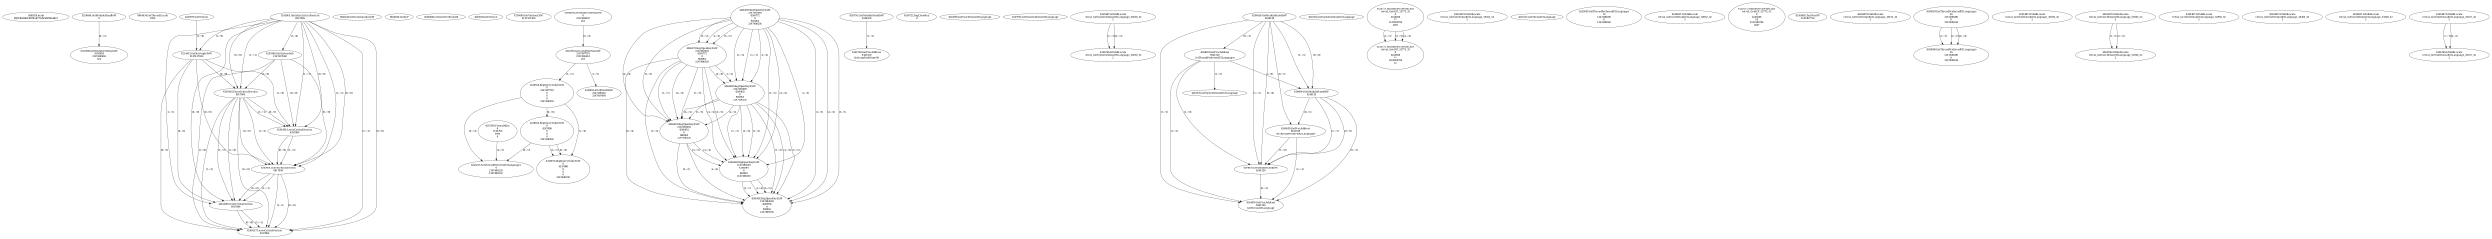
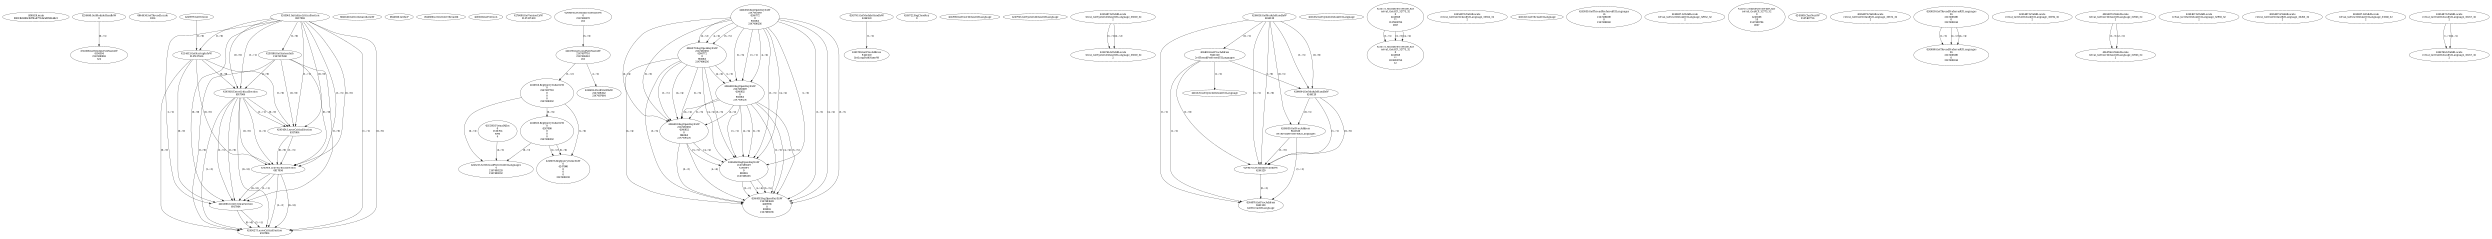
  digraph {
    fontname="Noto Serif"
    node [fontname="Noto Serif"]
    edge [fontname="Noto Serif"]
    n1 [label="6850628.main\n00013b0490c8d79ad771da5d99544dc2"]
    n2 [label="4254480.GetModuleHandleW\n0"]
    n3 [label="4743306.GetModuleFileNameW\n4194304\n2147408904\n522"]
    n4 [label="6844434.SetThreadLocale\n1024"]
    n5 [label="4243965.InitializeCriticalSection\n6917004"]
    n6 [label="4250188.GetSystemInfo\n2147417660"]
    n7 [label="4214413.GetStartupInfoW\n2147417624"]
    n8 [label="4245418.EnterCriticalSection\n6917004"]
    n9 [label="4245454.LeaveCriticalSection\n6917004"]
    n10 [label="4245469.LeaveCriticalSection\n6917094"]
    n11 [label="4245580.EnterCriticalSection\n6917004"]
    n12 [label="4245627.LeaveCriticalSection\n6917004"]
    n13 [label="4243979.GetVersion\n"]
    n14 [label="6844540.GetCommandLineW\n"]
    n15 [label="6844560.GetACP\n"]
    n16 [label="6844580.GetCurrentThreadId\n"]
    n17 [label="4250204.GetVersion\n"]
    n18 [label="4276690.GetVersionExW\n2147417420"]
    n19 [label="4248064.GetModuleFileNameW\n0\n2147408370\n261"]
    n20 [label="4245785.GetLongPathNameW\n2147407710\n2147406542\n261"]
    n21 [label="4246556.RegQueryValueExW\n0\n2147407710\n0\n0\n0\n2147408232"]
    n22 [label="4246014.FindFirstFileW\n2147406542\n2147407064"]
    n23 [label="4215383.VirtualAlloc\n0\n1310704\n4096\n4"]
    n24 [label="4245215.SetThreadPreferredUILanguages\n4\n2147408220\n2147408232"]
    n25 [label="4246338.RegOpenKeyExW\n2147483649\n4246772\n0\n983065\n2147408236"]
    n26 [label="4246372.RegOpenKeyExW\n2147483650\n4246772\n0\n983065\n2147408236"]
    n27 [label="4246402.RegOpenKeyExW\n2147483649\n4246832\n0\n983065\n2147408236"]
    n28 [label="4246432.RegOpenKeyExW\n2147483650\n4246832\n0\n986065\n2147408236"]
    n29 [label="4246462.RegOpenKeyExW\n2147483649\n4246884\n0\n983065\n2147408236"]
    n30 [label="4246492.RegOpenKeyExW\n2147483649\n4246936\n0\n983065\n2147408236"]
    n31 [label="4245741.GetModuleHandleW\n4246160"]
    n32 [label="4245758.GetProcAddress\n9441320\nGetLongPathNameW"]
    n33 [label="4246635.RegQueryValueExW\n0\n4247000\n0\n0\n0\n2147408232"]
    n34 [label="4246676.RegQueryValueExW\n0\n4247000\n0\n0\n0\n2147408232"]
    n35 [label="4246722.RegCloseKey\n0"]
    n36 [label="4247883.GetUserDefaultUILanguage\n"]
    n37 [label="4247923.GetSystemDefaultUILanguage\n"]
    n38 [label="4245487.IsValidLocale\nretval_GetSystemDefaultUILanguage_33010_32\n2"]
    n39 [label="4244766.IsValidLocale\nretval_GetSystemDefaultUILanguage_33010_32\n2"]
    n40 [label="4245525.GetSystemDefaultUILanguage\n"]
    n41 [label="4245552.GetSystemDefaultUILanguage\n"]
    n42 [label="4250171.MultiByteToWideChar\nretval_GetACP_32773_32\n0\n4243668\n11\n2147403704\n2047"]
    n43 [label="4250171.MultiByteToWideChar\nretval_GetACP_32773_32\n0\n4243668\n11\n3224282764\n12"]
    n44 [label="4244018.GetModuleHandleW\n4244120"]
    n45 [label="4244024.GetProcAddress\n9441320\nGetThreadPreferredUILanguages"]
    n46 [label="4244044.GetModuleHandleW\n4244120"]
    n47 [label="4244050.GetProcAddress\n9441320\nSetThreadPreferredUILanguages"]
    n48 [label="4244070.GetModuleHandleW\n4244120"]
    n49 [label="4244076.GetProcAddress\n9441320\nGetThreadUILanguage"]
    n50 [label="4245487.IsValidLocale\nretval_GetUserDefaultUILanguage_33562_32\n2"]
    n51 [label="4245121.GetThreadUILanguage\n"]
    n52 [label="4245059.GetThreadPreferredUILanguages\n56\n2147408200\n0\n2147408240"]
    n53 [label="4245487.IsValidLocale\nretval_GetUserDefaultUILanguage_32952_32\n2"]
    n54 [label="4250171.MultiByteToWideChar\nretval_GetACP_32773_32\n0\n4243508\n10\n2147403704\n2047"]
    n55 [label="4245683.CharNextW\n2147407716"]
    n56 [label="4245487.IsValidLocale\nretval_GetUserDefaultUILanguage_33672_32\n2"]
    n57 [label="4245059.GetThreadPreferredUILanguages\n56\n2147408200\n0\n2147408244"]
    n58 [label="4245088.GetThreadPreferredUILanguages\n56\n2147408200\n0\n2147408244"]
    n59 [label="4245487.IsValidLocale\nretval_GetUserDefaultUILanguage_33194_32\n2"]
    n60 [label="4245487.IsValidLocale\nretval_GetUserDefaultUILanguage_32943_32\n2"]
    n61 [label="4244766.IsValidLocale\nretval_GetUserDefaultUILanguage_32943_32\n2"]
    n62 [label="4245487.IsValidLocale\nretval_GetUserDefaultUILanguage_32950_32\n2"]
    n63 [label="4245487.IsValidLocale\nretval_GetUserDefaultUILanguage_33263_32\n2"]
    n64 [label="4245487.IsValidLocale\nretval_GetUserDefaultUILanguage_33348_32\n2"]
    n65 [label="4245487.IsValidLocale\nretval_GetUserDefaultUILanguage_33257_32\n2"]
    n66 [label="4244766.IsValidLocale\nretval_GetUserDefaultUILanguage_33257_32\n2"]
    n2 -> n3 [label="(0-->1)"]
    n5 -> n6 [label="(0-->0)"]
    n5 -> n7 [label="(0-->0)"]
    n5 -> n8 [label="(1-->1)"]
    n5 -> n8 [label="(0-->0)"]
    n5 -> n9 [label="(1-->1)"]
    n5 -> n9 [label="(0-->0)"]
    n5 -> n10 [label="(1-->1)"]
    n5 -> n10 [label="(0-->0)"]
    n5 -> n11 [label="(1-->1)"]
    n5 -> n11 [label="(0-->0)"]
    n5 -> n12 [label="(1-->1)"]
    n5 -> n12 [label="(0-->0)"]
    n6 -> n8 [label="(0-->0)"]
    n6 -> n9 [label="(0-->0)"]
    n6 -> n10 [label="(0-->0)"]
+   n6 -> n11 [label="(0-->0)"]
    n6 -> n12 [label="(0-->0)"]
    n7 -> n8 [label="(0-->0)"]
    n7 -> n9 [label="(0-->0)"]
    n7 -> n10 [label="(0-->0)"]
    n7 -> n11 [label="(0-->0)"]
    n7 -> n12 [label="(0-->0)"]
    n8 -> n9 [label="(1-->1)"]
    n8 -> n9 [label="(0-->0)"]
    n8 -> n10 [label="(1-->1)"]
    n8 -> n10 [label="(0-->0)"]
    n8 -> n11 [label="(1-->1)"]
    n8 -> n11 [label="(0-->0)"]
    n8 -> n12 [label="(1-->1)"]
    n8 -> n12 [label="(0-->0)"]
    n9 -> n10 [label="(1-->1)"]
    n9 -> n10 [label="(0-->0)"]
    n10 -> n11 [label="(1-->1)"]
    n10 -> n11 [label="(0-->0)"]
    n10 -> n12 [label="(1-->1)"]
    n10 -> n12 [label="(0-->0)"]
    n11 -> n12 [label="(1-->1)"]
    n11 -> n12 [label="(0-->0)"]
    n13 -> n7 [label="(0-->0)"]
    n19 -> n20 [label="(3-->3)"]
    n20 -> n21 [label="(1-->2)"]
    n20 -> n22 [label="(2-->1)"]
    n21 -> n24 [label="(6-->3)"]
    n21 -> n33 [label="(6-->6)"]
    n21 -> n34 [label="(6-->6)"]
    n23 -> n24 [label="(4-->1)"]
    n25 -> n26 [label="(2-->2)"]
    n25 -> n26 [label="(4-->4)"]
    n25 -> n26 [label="(5-->5)"]
    n25 -> n27 [label="(1-->1)"]
    n25 -> n27 [label="(4-->4)"]
    n25 -> n27 [label="(5-->5)"]
    n25 -> n28 [label="(4-->4)"]
    n25 -> n28 [label="(5-->5)"]
    n25 -> n29 [label="(1-->1)"]
    n25 -> n29 [label="(4-->4)"]
    n25 -> n29 [label="(5-->5)"]
    n25 -> n30 [label="(1-->1)"]
    n25 -> n30 [label="(4-->4)"]
    n25 -> n30 [label="(5-->5)"]
    n26 -> n27 [label="(4-->4)"]
    n26 -> n27 [label="(5-->5)"]
    n26 -> n28 [label="(1-->1)"]
    n26 -> n28 [label="(4-->4)"]
    n26 -> n28 [label="(5-->5)"]
    n26 -> n29 [label="(4-->4)"]
    n26 -> n29 [label="(5-->5)"]
    n26 -> n30 [label="(4-->4)"]
    n26 -> n30 [label="(5-->5)"]
    n27 -> n28 [label="(2-->2)"]
    n27 -> n28 [label="(4-->4)"]
    n27 -> n28 [label="(5-->5)"]
    n27 -> n29 [label="(1-->1)"]
    n27 -> n29 [label="(4-->4)"]
    n27 -> n29 [label="(5-->5)"]
    n27 -> n30 [label="(1-->1)"]
    n27 -> n30 [label="(4-->4)"]
    n27 -> n30 [label="(5-->5)"]
    n28 -> n29 [label="(4-->4)"]
    n28 -> n29 [label="(5-->5)"]
    n28 -> n30 [label="(4-->4)"]
    n28 -> n30 [label="(5-->5)"]
    n29 -> n30 [label="(1-->1)"]
    n29 -> n30 [label="(4-->4)"]
    n29 -> n30 [label="(5-->5)"]
    n31 -> n32 [label="(0-->1)"]
    n33 -> n24 [label="(6-->3)"]
    n33 -> n34 [label="(2-->2)"]
    n33 -> n34 [label="(6-->6)"]
    n38 -> n39 [label="(1-->1)"]
    n38 -> n39 [label="(2-->2)"]
    n42 -> n43 [label="(1-->1)"]
    n42 -> n43 [label="(3-->3)"]
    n42 -> n43 [label="(4-->4)"]
    n44 -> n45 [label="(0-->1)"]
    n44 -> n46 [label="(1-->1)"]
    n44 -> n46 [label="(0-->0)"]
    n44 -> n47 [label="(0-->1)"]
    n44 -> n48 [label="(1-->1)"]
    n44 -> n48 [label="(0-->0)"]
    n44 -> n49 [label="(0-->1)"]
    n45 -> n40 [label="(1-->1)"]
    n45 -> n46 [label="(1-->0)"]
    n45 -> n48 [label="(1-->0)"]
    n45 -> n49 [label="(1-->1)"]
    n46 -> n47 [label="(0-->1)"]
    n46 -> n48 [label="(1-->1)"]
    n46 -> n48 [label="(0-->0)"]
-   n46 -> n49 [label="(0-->1)"]
    n47 -> n48 [label="(1-->0)"]
    n47 -> n49 [label="(1-->1)"]
    n48 -> n49 [label="(0-->1)"]
    n57 -> n58 [label="(1-->1)"]
    n57 -> n58 [label="(2-->2)"]
    n57 -> n58 [label="(4-->4)"]
    n60 -> n61 [label="(1-->1)"]
    n60 -> n61 [label="(2-->2)"]
    n65 -> n66 [label="(1-->1)"]
    n65 -> n66 [label="(2-->2)"]
  }
